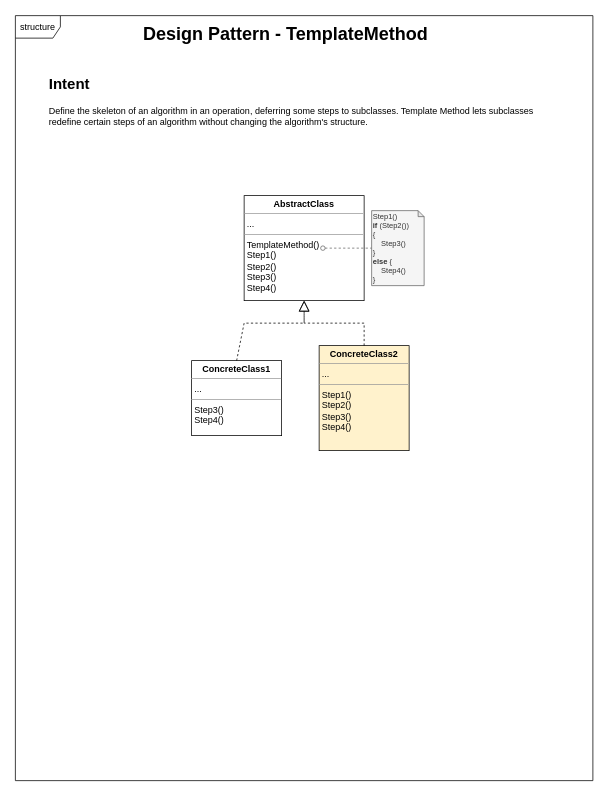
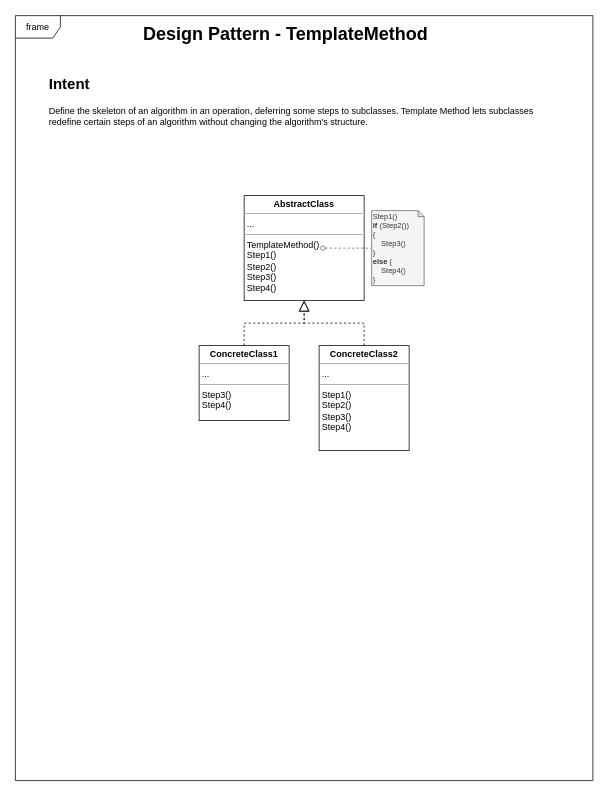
  <mxCell id="0" />
  <mxCell id="1" parent="0" />
- <mxCell id="2" value="structure" style="shape=umlFrame;whiteSpace=wrap;html=1;" vertex="1" parent="1"><mxGeometry x="20" y="20" width="770" height="1020" as="geometry" /></mxCell>
+ <mxCell id="2" value="frame" style="shape=umlFrame;whiteSpace=wrap;html=1;" vertex="1" parent="1"><mxGeometry x="20" y="20" width="770" height="1020" as="geometry" /></mxCell>
  <mxCell id="3" value="&lt;b style=&quot;&quot;&gt;&lt;font style=&quot;font-size: 24px;&quot;&gt;Design Pattern - TemplateMethod&lt;/font&gt;&lt;/b&gt;" style="text;html=1;align=center;verticalAlign=middle;resizable=0;points=[];autosize=1;strokeColor=none;fillColor=none;fontSize=16;" parent="1" vertex="1"><mxGeometry x="180" y="25" width="400" height="40" as="geometry" /></mxCell>
  <mxCell id="4" value="&lt;h1&gt;&lt;font style=&quot;font-size: 20px;&quot;&gt;Intent&lt;/font&gt;&lt;/h1&gt;&lt;p&gt;Define the skeleton of an algorithm in an operation, deferring some steps to subclasses. Template Method lets subclasses redefine certain steps of an algorithm without changing the algorithm's structure.&lt;/p&gt;" style="text;html=1;strokeColor=none;fillColor=none;spacing=5;spacingTop=-20;whiteSpace=wrap;overflow=hidden;rounded=0;" parent="1" vertex="1"><mxGeometry x="60" y="90" width="690" height="80" as="geometry" /></mxCell>
  <mxCell id="5" value="&lt;p style=&quot;margin:0px;margin-top:4px;text-align:center;&quot;&gt;&lt;b&gt;AbstractClass&lt;/b&gt;&lt;/p&gt;&lt;hr size=&quot;1&quot;&gt;&lt;p style=&quot;margin:0px;margin-left:4px;&quot;&gt;...&lt;/p&gt;&lt;hr size=&quot;1&quot;&gt;&lt;p style=&quot;margin:0px;margin-left:4px;&quot;&gt;TemplateMethod()&lt;/p&gt;&lt;p style=&quot;margin:0px;margin-left:4px;&quot;&gt;&lt;span style=&quot;background-color: initial;&quot;&gt;Step1()&lt;/span&gt;&lt;/p&gt;&lt;p style=&quot;margin:0px;margin-left:4px;&quot;&gt;Step2()&lt;span style=&quot;background-color: initial;&quot;&gt;&lt;br&gt;&lt;/span&gt;&lt;/p&gt;&lt;p style=&quot;margin:0px;margin-left:4px;&quot;&gt;Step3()&lt;br&gt;&lt;/p&gt;&lt;p style=&quot;margin:0px;margin-left:4px;&quot;&gt;Step4()&lt;br&gt;&lt;/p&gt;" style="verticalAlign=top;align=left;overflow=fill;fontSize=12;fontFamily=Helvetica;html=1;" vertex="1" parent="1"><mxGeometry x="325" y="260" width="160" height="140" as="geometry" /></mxCell>
  <mxCell id="6" value="&lt;div style=&quot;&quot;&gt;Step1()&lt;/div&gt;&lt;div style=&quot;&quot;&gt;&lt;b&gt;if &lt;/b&gt;(Step2())&lt;/div&gt;&lt;div style=&quot;&quot;&gt;{&lt;/div&gt;&lt;div style=&quot;&quot;&gt;&amp;nbsp; &amp;nbsp; Step3()&lt;/div&gt;&lt;div style=&quot;&quot;&gt;}&lt;/div&gt;&lt;div style=&quot;&quot;&gt;&lt;b&gt;else&lt;/b&gt;&amp;nbsp;&lt;span style=&quot;background-color: initial;&quot;&gt;{&lt;/span&gt;&lt;/div&gt;&lt;div style=&quot;&quot;&gt;&amp;nbsp; &amp;nbsp; Step4()&lt;/div&gt;&lt;div style=&quot;&quot;&gt;}&lt;/div&gt;" style="shape=note;whiteSpace=wrap;html=1;backgroundOutline=1;darkOpacity=0.05;size=8;fontSize=10;fillColor=#f5f5f5;fontColor=#333333;strokeColor=#666666;align=left;" vertex="1" parent="1"><mxGeometry x="495" y="280" width="70" height="100" as="geometry" /></mxCell>
  <mxCell id="7" style="rounded=0;orthogonalLoop=1;jettySize=auto;html=1;fontSize=10;endArrow=none;endFill=0;dashed=1;fillColor=#f5f5f5;strokeColor=#666666;sketch=0;shadow=0;startArrow=oval;startFill=0;entryX=0;entryY=0.5;entryDx=0;entryDy=0;entryPerimeter=0;" edge="1" parent="1" target="6"><mxGeometry relative="1" as="geometry"><mxPoint x="430" y="330" as="sourcePoint" /><mxPoint x="479.31" y="360" as="targetPoint" /><Array as="points" /></mxGeometry></mxCell>
- <mxCell id="8" value="&lt;p style=&quot;margin:0px;margin-top:4px;text-align:center;&quot;&gt;&lt;b&gt;ConcreteClass1&lt;/b&gt;&lt;/p&gt;&lt;hr size=&quot;1&quot;&gt;&lt;p style=&quot;margin:0px;margin-left:4px;&quot;&gt;...&lt;/p&gt;&lt;hr size=&quot;1&quot;&gt;&lt;p style=&quot;margin:0px;margin-left:4px;&quot;&gt;&lt;span style=&quot;background-color: initial;&quot;&gt;Step3()&lt;/span&gt;&lt;br&gt;&lt;/p&gt;&lt;p style=&quot;margin:0px;margin-left:4px;&quot;&gt;Step4()&lt;br&gt;&lt;/p&gt;" style="verticalAlign=top;align=left;overflow=fill;fontSize=12;fontFamily=Helvetica;html=1;" vertex="1" parent="1"><mxGeometry x="255" y="480" width="120" height="100" as="geometry" /></mxCell>
- <mxCell id="9" value="&lt;p style=&quot;margin:0px;margin-top:4px;text-align:center;&quot;&gt;&lt;b&gt;ConcreteClass2&lt;/b&gt;&lt;/p&gt;&lt;hr size=&quot;1&quot;&gt;&lt;p style=&quot;margin:0px;margin-left:4px;&quot;&gt;...&lt;/p&gt;&lt;hr size=&quot;1&quot;&gt;&lt;p style=&quot;margin:0px;margin-left:4px;&quot;&gt;&lt;span style=&quot;background-color: initial;&quot;&gt;Step1()&lt;/span&gt;&lt;br&gt;&lt;/p&gt;&lt;p style=&quot;margin:0px;margin-left:4px;&quot;&gt;Step2()&lt;span style=&quot;background-color: initial;&quot;&gt;&lt;br&gt;&lt;/span&gt;&lt;/p&gt;&lt;p style=&quot;margin:0px;margin-left:4px;&quot;&gt;Step3()&lt;br&gt;&lt;/p&gt;&lt;p style=&quot;margin:0px;margin-left:4px;&quot;&gt;Step4()&lt;br&gt;&lt;/p&gt;" style="verticalAlign=top;align=left;overflow=fill;fontSize=12;fontFamily=Helvetica;html=1;fillColor=#fff2cc;" vertex="1" parent="1"><mxGeometry x="425" y="460" width="120" height="140" as="geometry" /></mxCell>
+ <mxCell id="8" value="&lt;p style=&quot;margin:0px;margin-top:4px;text-align:center;&quot;&gt;&lt;b&gt;ConcreteClass1&lt;/b&gt;&lt;/p&gt;&lt;hr size=&quot;1&quot;&gt;&lt;p style=&quot;margin:0px;margin-left:4px;&quot;&gt;...&lt;/p&gt;&lt;hr size=&quot;1&quot;&gt;&lt;p style=&quot;margin:0px;margin-left:4px;&quot;&gt;&lt;span style=&quot;background-color: initial;&quot;&gt;Step3()&lt;/span&gt;&lt;br&gt;&lt;/p&gt;&lt;p style=&quot;margin:0px;margin-left:4px;&quot;&gt;Step4()&lt;br&gt;&lt;/p&gt;" style="verticalAlign=top;align=left;overflow=fill;fontSize=12;fontFamily=Helvetica;html=1;" vertex="1" parent="1"><mxGeometry x="265" y="460" width="120" height="100" as="geometry" /></mxCell>
+ <mxCell id="9" value="&lt;p style=&quot;margin:0px;margin-top:4px;text-align:center;&quot;&gt;&lt;b&gt;ConcreteClass2&lt;/b&gt;&lt;/p&gt;&lt;hr size=&quot;1&quot;&gt;&lt;p style=&quot;margin:0px;margin-left:4px;&quot;&gt;...&lt;/p&gt;&lt;hr size=&quot;1&quot;&gt;&lt;p style=&quot;margin:0px;margin-left:4px;&quot;&gt;&lt;span style=&quot;background-color: initial;&quot;&gt;Step1()&lt;/span&gt;&lt;br&gt;&lt;/p&gt;&lt;p style=&quot;margin:0px;margin-left:4px;&quot;&gt;Step2()&lt;span style=&quot;background-color: initial;&quot;&gt;&lt;br&gt;&lt;/span&gt;&lt;/p&gt;&lt;p style=&quot;margin:0px;margin-left:4px;&quot;&gt;Step3()&lt;br&gt;&lt;/p&gt;&lt;p style=&quot;margin:0px;margin-left:4px;&quot;&gt;Step4()&lt;br&gt;&lt;/p&gt;" style="verticalAlign=top;align=left;overflow=fill;fontSize=12;fontFamily=Helvetica;html=1;" vertex="1" parent="1"><mxGeometry x="425" y="460" width="120" height="140" as="geometry" /></mxCell>
  <mxCell id="10" value="" style="endArrow=block;dashed=1;endFill=0;endSize=12;html=1;rounded=0;exitX=0.5;exitY=0;exitDx=0;exitDy=0;entryX=0.5;entryY=1;entryDx=0;entryDy=0;" edge="1" parent="1" source="9" target="5"><mxGeometry width="160" relative="1" as="geometry"><mxPoint x="580" y="410" as="sourcePoint" /><mxPoint x="420" y="410" as="targetPoint" /><Array as="points"><mxPoint x="485" y="430" /><mxPoint x="405" y="430" /></Array></mxGeometry></mxCell>
  <mxCell id="11" value="" style="endArrow=block;dashed=1;endFill=0;endSize=12;html=1;rounded=0;exitX=0.5;exitY=0;exitDx=0;exitDy=0;entryX=0.5;entryY=1;entryDx=0;entryDy=0;" edge="1" parent="1" source="8" target="5"><mxGeometry width="160" relative="1" as="geometry"><mxPoint x="320" y="450" as="sourcePoint" /><mxPoint x="390" y="410" as="targetPoint" /><Array as="points"><mxPoint x="325" y="430" /><mxPoint x="405" y="430" /></Array></mxGeometry></mxCell>
